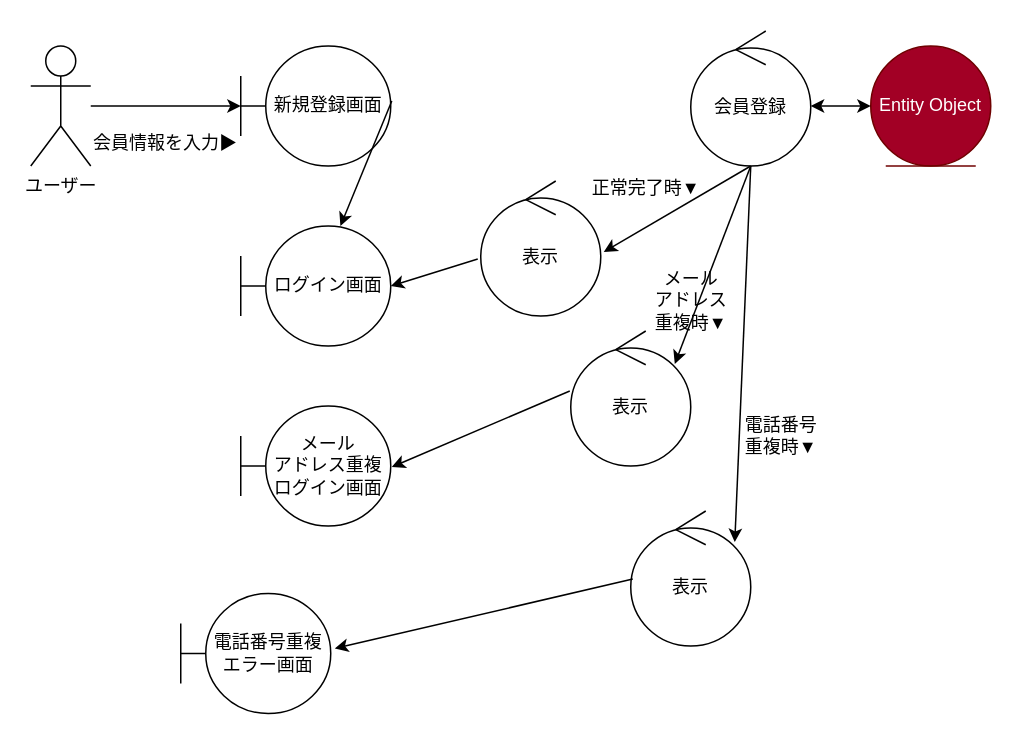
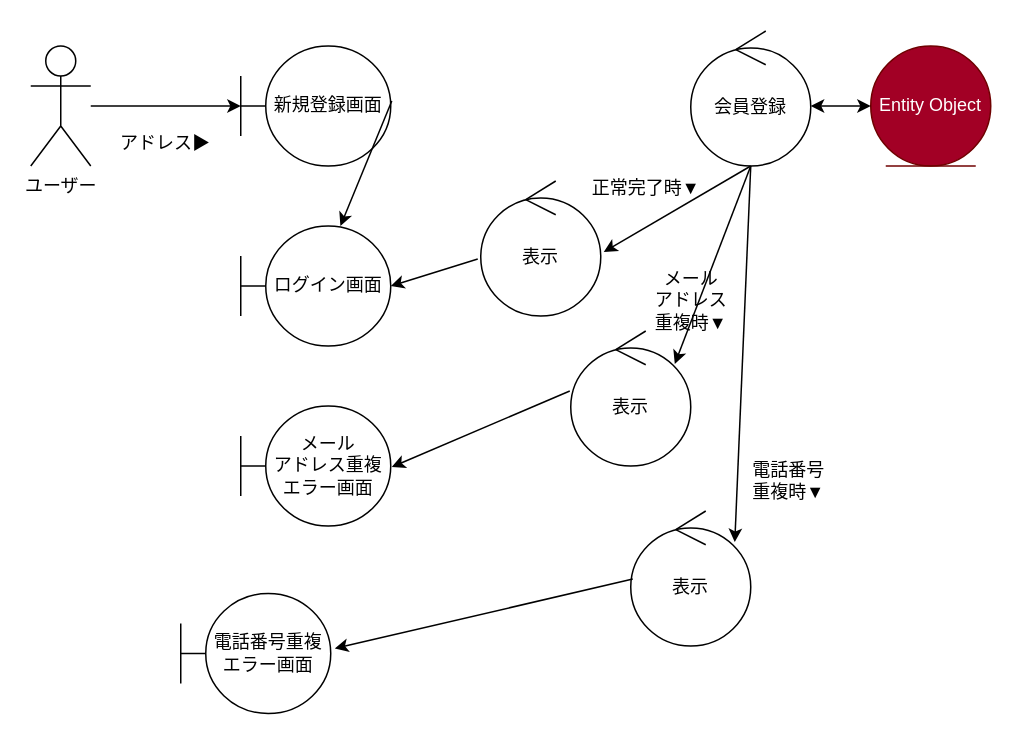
  <mxCell id="0" />
  <mxCell id="1" parent="0" />
  <mxCell id="2" value="ユーザー" style="shape=umlActor;verticalLabelPosition=bottom;verticalAlign=top;html=1;outlineConnect=0;" vertex="1" parent="1"><mxGeometry x="20" y="30" width="40" height="80" as="geometry" /></mxCell>
  <mxCell id="3" value="表示" style="ellipse;shape=umlControl;whiteSpace=wrap;html=1;" vertex="1" parent="1"><mxGeometry x="320" y="120" width="80" height="90" as="geometry" /></mxCell>
  <mxCell id="4" value="Entity Object" style="ellipse;shape=umlEntity;whiteSpace=wrap;html=1;fillColor=#a20025;fontColor=#ffffff;strokeColor=#6F0000;" vertex="1" parent="1"><mxGeometry x="580" y="30" width="80" height="80" as="geometry" /></mxCell>
  <mxCell id="5" value="新規登録画面" style="shape=umlBoundary;whiteSpace=wrap;html=1;" vertex="1" parent="1"><mxGeometry x="160" y="30" width="100" height="80" as="geometry" /></mxCell>
- <mxCell id="6" value="メール&lt;br&gt;アドレス重複&lt;br&gt;ログイン画面" style="shape=umlBoundary;whiteSpace=wrap;html=1;" vertex="1" parent="1"><mxGeometry x="160" y="270" width="100" height="80" as="geometry" /></mxCell>
+ <mxCell id="6" value="メール&lt;br&gt;アドレス重複&lt;br&gt;エラー画面" style="shape=umlBoundary;whiteSpace=wrap;html=1;" vertex="1" parent="1"><mxGeometry x="160" y="270" width="100" height="80" as="geometry" /></mxCell>
  <mxCell id="7" value="ログイン画面" style="shape=umlBoundary;whiteSpace=wrap;html=1;" vertex="1" parent="1"><mxGeometry x="160" y="150" width="100" height="80" as="geometry" /></mxCell>
  <mxCell id="8" value="表示" style="ellipse;shape=umlControl;whiteSpace=wrap;html=1;" vertex="1" parent="1"><mxGeometry x="380" y="220" width="80" height="90" as="geometry" /></mxCell>
  <mxCell id="9" value="会員登録" style="ellipse;shape=umlControl;whiteSpace=wrap;html=1;" vertex="1" parent="1"><mxGeometry x="460" y="20" width="80" height="90" as="geometry" /></mxCell>
  <mxCell id="10" value="" style="endArrow=classic;html=1;" edge="1" parent="1" source="2"><mxGeometry width="50" height="50" relative="1" as="geometry"><mxPoint x="60" y="20" as="sourcePoint" /><mxPoint x="160" y="70" as="targetPoint" /></mxGeometry></mxCell>
  <mxCell id="11" value="" style="endArrow=classic;html=1;exitX=1.007;exitY=0.458;exitDx=0;exitDy=0;exitPerimeter=0;" edge="1" parent="1" source="5" target="7"><mxGeometry width="50" height="50" relative="1" as="geometry"><mxPoint x="370" y="90" as="sourcePoint" /><mxPoint x="420" y="40" as="targetPoint" /></mxGeometry></mxCell>
  <mxCell id="12" value="" style="endArrow=classic;startArrow=classic;html=1;entryX=0;entryY=0.5;entryDx=0;entryDy=0;" edge="1" parent="1" target="4"><mxGeometry width="50" height="50" relative="1" as="geometry"><mxPoint x="540" y="70" as="sourcePoint" /><mxPoint x="420" y="40" as="targetPoint" /></mxGeometry></mxCell>
  <mxCell id="13" value="" style="endArrow=classic;html=1;entryX=1.025;entryY=0.526;entryDx=0;entryDy=0;entryPerimeter=0;" edge="1" parent="1" target="3"><mxGeometry width="50" height="50" relative="1" as="geometry"><mxPoint x="500" y="110" as="sourcePoint" /><mxPoint x="420" y="80" as="targetPoint" /></mxGeometry></mxCell>
  <mxCell id="14" value="" style="endArrow=classic;html=1;exitX=-0.025;exitY=0.578;exitDx=0;exitDy=0;exitPerimeter=0;" edge="1" parent="1" source="3"><mxGeometry width="50" height="50" relative="1" as="geometry"><mxPoint x="370" y="130" as="sourcePoint" /><mxPoint x="260" y="190" as="targetPoint" /></mxGeometry></mxCell>
  <mxCell id="15" value="" style="endArrow=classic;html=1;entryX=0.867;entryY=0.244;entryDx=0;entryDy=0;entryPerimeter=0;" edge="1" parent="1" target="8"><mxGeometry width="50" height="50" relative="1" as="geometry"><mxPoint x="500" y="110" as="sourcePoint" /><mxPoint x="420" y="80" as="targetPoint" /></mxGeometry></mxCell>
  <mxCell id="16" value="" style="endArrow=classic;html=1;exitX=-0.008;exitY=0.444;exitDx=0;exitDy=0;exitPerimeter=0;entryX=1.007;entryY=0.508;entryDx=0;entryDy=0;entryPerimeter=0;" edge="1" parent="1" source="8" target="6"><mxGeometry width="50" height="50" relative="1" as="geometry"><mxPoint x="340" y="220" as="sourcePoint" /><mxPoint x="390" y="170" as="targetPoint" /></mxGeometry></mxCell>
- <mxCell id="17" value="会員情報を入力▶" style="text;html=1;strokeColor=none;fillColor=none;align=center;verticalAlign=middle;whiteSpace=wrap;rounded=0;" vertex="1" parent="1"><mxGeometry x="60" y="80" width="100" height="30" as="geometry" /></mxCell>
+ <mxCell id="17" value="アドレス▶" style="text;html=1;strokeColor=none;fillColor=none;align=center;verticalAlign=middle;whiteSpace=wrap;rounded=0;" vertex="1" parent="1"><mxGeometry x="60" y="80" width="100" height="30" as="geometry" /></mxCell>
  <mxCell id="18" value="表示" style="ellipse;shape=umlControl;whiteSpace=wrap;html=1;" vertex="1" parent="1"><mxGeometry x="420" y="340" width="80" height="90" as="geometry" /></mxCell>
  <mxCell id="19" value="電話番号重複エラー画面" style="shape=umlBoundary;whiteSpace=wrap;html=1;" vertex="1" parent="1"><mxGeometry x="120" y="395" width="100" height="80" as="geometry" /></mxCell>
  <mxCell id="20" value="" style="endArrow=classic;html=1;entryX=1.027;entryY=0.458;entryDx=0;entryDy=0;entryPerimeter=0;exitX=0.017;exitY=0.504;exitDx=0;exitDy=0;exitPerimeter=0;" edge="1" parent="1" source="18" target="19"><mxGeometry width="50" height="50" relative="1" as="geometry"><mxPoint x="340" y="330" as="sourcePoint" /><mxPoint x="390" y="280" as="targetPoint" /></mxGeometry></mxCell>
  <mxCell id="21" value="" style="endArrow=classic;html=1;entryX=0.867;entryY=0.23;entryDx=0;entryDy=0;entryPerimeter=0;" edge="1" parent="1" target="18"><mxGeometry width="50" height="50" relative="1" as="geometry"><mxPoint x="500" y="110" as="sourcePoint" /><mxPoint x="390" y="280" as="targetPoint" /></mxGeometry></mxCell>
  <mxCell id="22" value="メール&lt;br&gt;アドレス&lt;br&gt;重複時▼" style="text;html=1;align=center;verticalAlign=middle;resizable=0;points=[];autosize=1;strokeColor=none;fillColor=none;" vertex="1" parent="1"><mxGeometry x="425" y="170" width="70" height="60" as="geometry" /></mxCell>
- <mxCell id="23" value="電話番号&lt;br&gt;重複時▼" style="text;html=1;align=center;verticalAlign=middle;resizable=0;points=[];autosize=1;strokeColor=none;fillColor=none;" vertex="1" parent="1"><mxGeometry x="485" y="270" width="70" height="40" as="geometry" /></mxCell>
+ <mxCell id="23" value="電話番号&lt;br&gt;重複時▼" style="text;html=1;align=center;verticalAlign=middle;resizable=0;points=[];autosize=1;strokeColor=none;fillColor=none;" vertex="1" parent="1"><mxGeometry x="490" y="300" width="70" height="40" as="geometry" /></mxCell>
  <mxCell id="24" value="正常完了時▼" style="text;html=1;align=center;verticalAlign=middle;resizable=0;points=[];autosize=1;strokeColor=none;fillColor=none;" vertex="1" parent="1"><mxGeometry x="380" y="110" width="100" height="30" as="geometry" /></mxCell>
